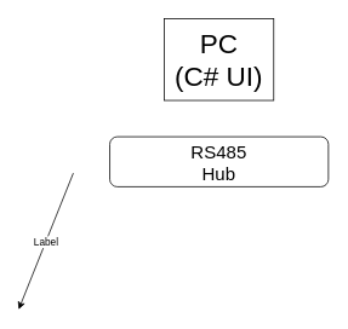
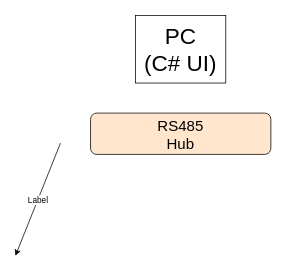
  <mxCell id="0" />
  <mxCell id="1" parent="0" />
  <mxCell id="2" value="&lt;font style=&quot;font-size: 30px&quot;&gt;PC &lt;br&gt;(C# UI)&lt;/font&gt;" style="whiteSpace=wrap;html=1;rounded=0;" vertex="1" parent="1"><mxGeometry x="180" y="20" width="120" height="90" as="geometry" /></mxCell>
- <mxCell id="3" value="&lt;font style=&quot;font-size: 20px&quot;&gt;RS485&lt;br&gt;Hub&lt;/font&gt;" style="rounded=1;whiteSpace=wrap;html=1;rotation=0;" vertex="1" parent="1"><mxGeometry x="120" y="150" width="240" height="55" as="geometry" /></mxCell>
+ <mxCell id="3" value="&lt;font style=&quot;font-size: 20px&quot;&gt;RS485&lt;br&gt;Hub&lt;/font&gt;" style="rounded=1;whiteSpace=wrap;html=1;rotation=0;fillColor=#ffe6cc;" vertex="1" parent="1"><mxGeometry x="120" y="150" width="240" height="55" as="geometry" /></mxCell>
  <mxCell id="4" value="" style="endArrow=classic;html=1;" edge="1" parent="1"><mxGeometry relative="1" as="geometry"><mxPoint x="80" y="190" as="sourcePoint" /><mxPoint x="20" y="340" as="targetPoint" /></mxGeometry></mxCell>
  <mxCell id="5" value="Label" style="edgeLabel;resizable=0;html=1;align=center;verticalAlign=middle;" connectable="0" vertex="1" parent="4"><mxGeometry relative="1" as="geometry" /></mxCell>
